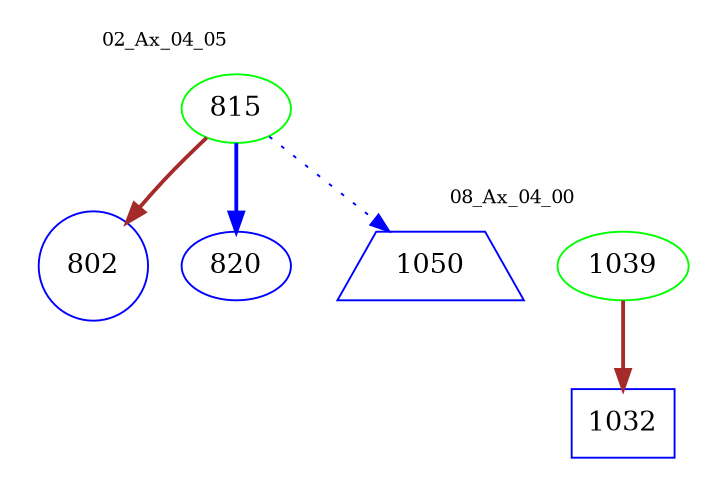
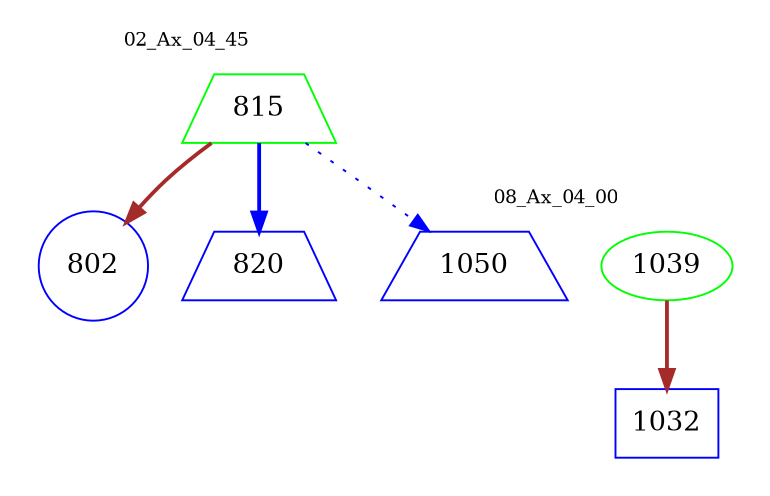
  digraph {
    node [color=blue shape=ellipse]
    edge [color=brown style=bold]
    n1 [color=green label=1039]
    n2 [label=1032 shape=box]
    n3 [label=1050 shape=trapezium]
-   n4 [color=green label=815]
+   n4 [color=green label=815 shape=trapezium]
    n5 [label=802 shape=circle]
-   n6 [label=820]
+   n6 [label=820 shape=trapezium]
    subgraph cluster_1 {
      color=white
      fontsize=10
      label="08_Ax_04_00"
      n1
      n2
      n3
    }
    subgraph cluster_2 {
      color=white
      fontsize=10
-     label="02_Ax_04_05"
+     label="02_Ax_04_45"
      n4
      n5
      n6
    }
    n1 -> n2
    n4 -> n3 [color=blue style=dotted]
    n4 -> n5
    n4 -> n6 [color=blue]
  }
